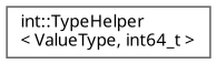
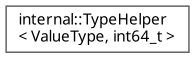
  digraph {
    rankdir=LR
    fontname="Noto Sans"
-   n1 [color=grey40 fillcolor=white fontname="Noto Sans" fontsize=10 height=0.2 label="int::TypeHelper\l\< ValueType, int64_t \>" shape=box style=filled width=0.4]
+   n1 [color=grey40 fillcolor=white fontname="Noto Sans" fontsize=10 height=0.2 label="internal::TypeHelper\l\< ValueType, int64_t \>" shape=box style=filled width=0.4]
  }
